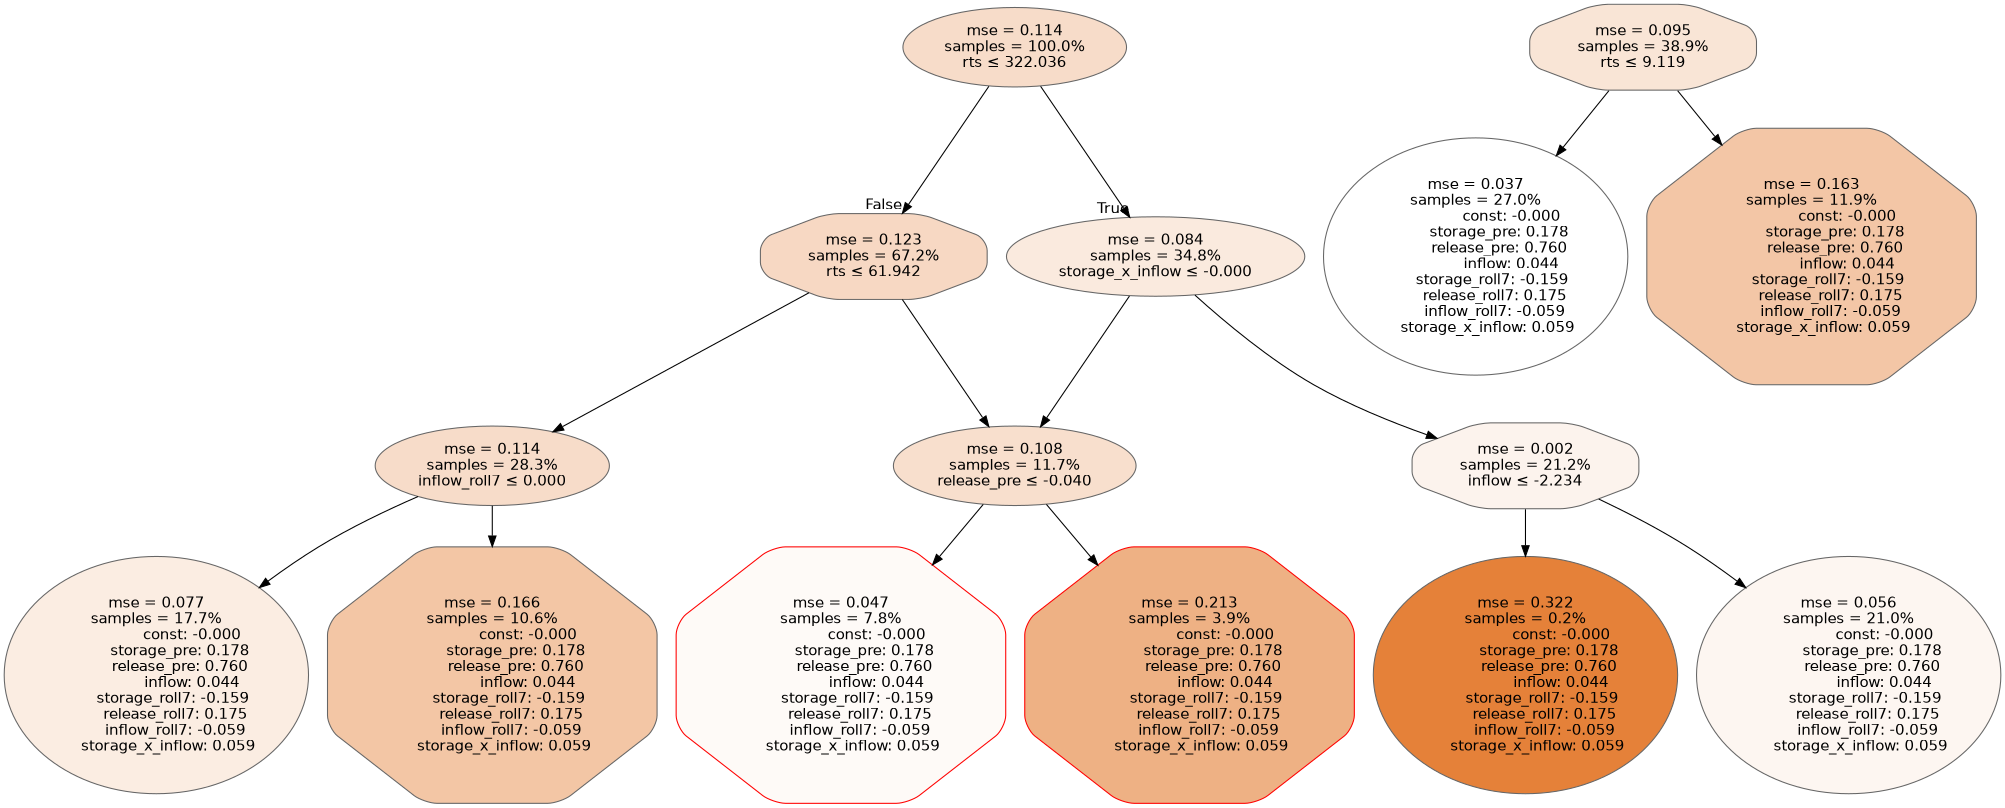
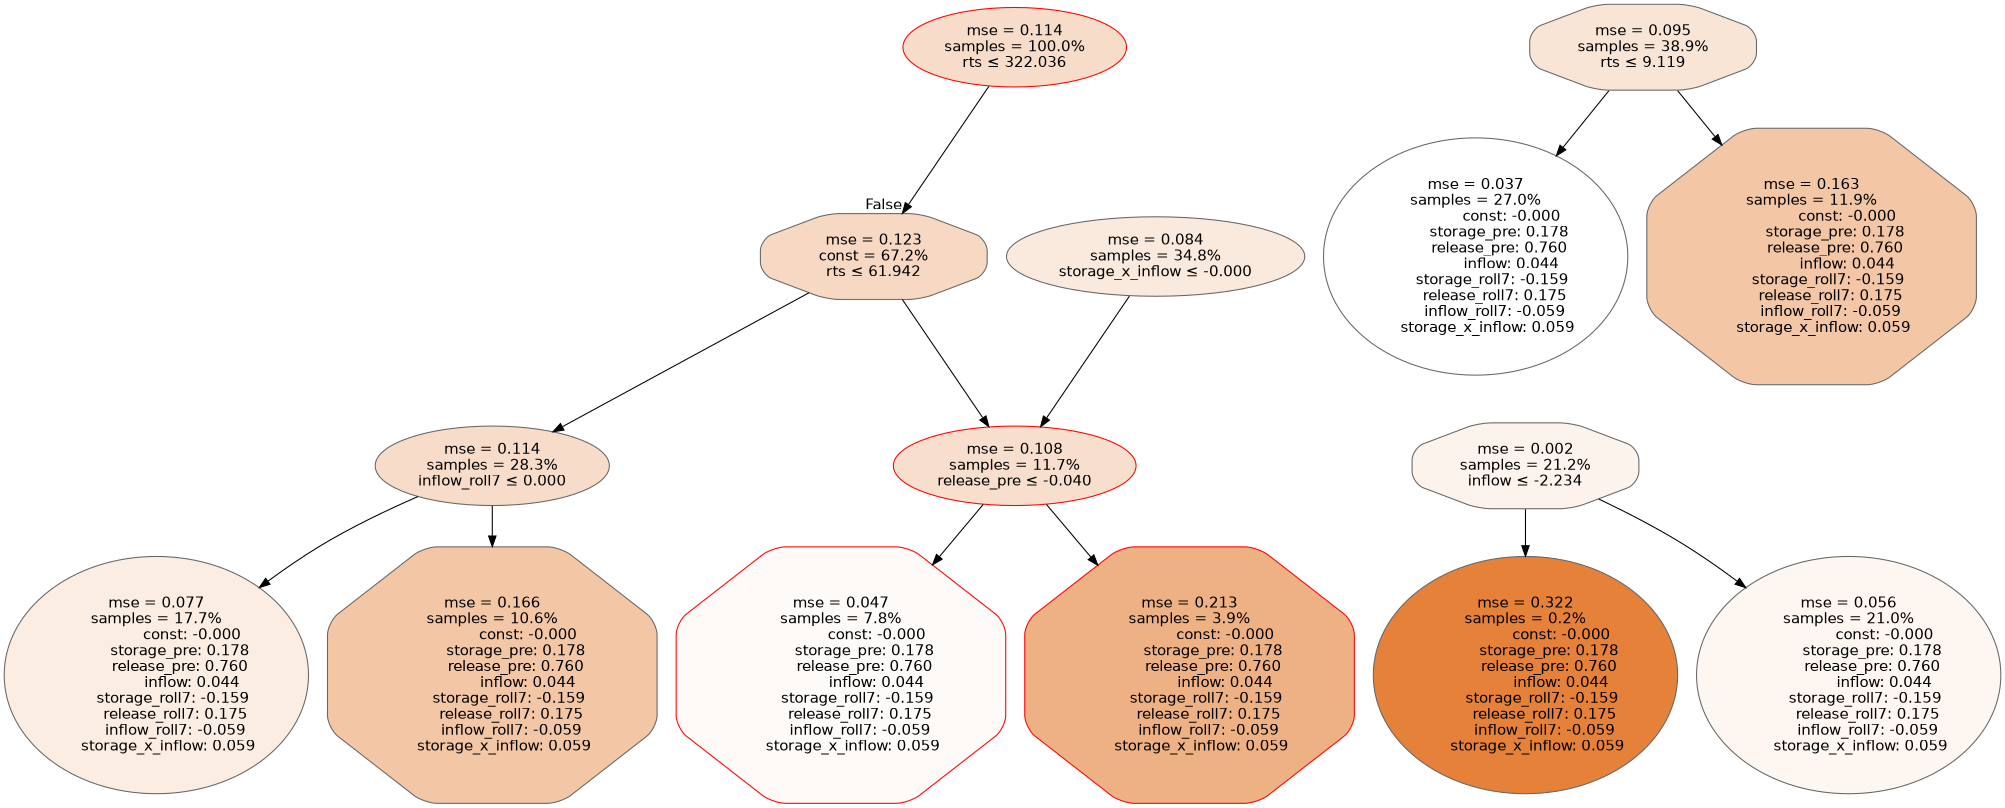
  digraph {
    node [color=gray40 fillcolor="#f7dcc9" fontname=helvetica shape=ellipse style="filled, rounded"]
    edge [fontname=helvetica]
-   n1 [label="mse = 0.114\nsamples = 100.0%\nrts &le; 322.036"]
-   n2 [fillcolor="#f7d8c3" label="mse = 0.123\nsamples = 67.2%\nrts &le; 61.942" shape=octagon]
+   n1 [color=red label="mse = 0.114\nsamples = 100.0%\nrts &le; 322.036"]
+   n2 [fillcolor="#f7d8c3" label="mse = 0.123\nconst = 67.2%\nrts &le; 61.942" shape=octagon]
    n3 [fillcolor="#faeade" label="mse = 0.084\nsamples = 34.8%\nstorage_x_inflow &le; -0.000"]
    n4 [label="mse = 0.114\nsamples = 28.3%\ninflow_roll7 &le; 0.000"]
-   n5 [fillcolor="#f8dfcd" label="mse = 0.108\nsamples = 11.7%\nrelease_pre &le; -0.040"]
+   n5 [color=red fillcolor="#f8dfcd" label="mse = 0.108\nsamples = 11.7%\nrelease_pre &le; -0.040"]
    n6 [fillcolor="#fcf3ed" label="mse = 0.002\nsamples = 21.2%\ninflow &le; -2.234" shape=octagon]
    n7 [fillcolor="#f9e5d6" label="mse = 0.095\nsamples = 38.9%\nrts &le; 9.119" shape=octagon]
    n8 [fillcolor="#ffffff" label="mse = 0.037\nsamples = 27.0%\n               const: -0.000\n          storage_pre: 0.178\n          release_pre: 0.760\n               inflow: 0.044\n       storage_roll7: -0.159\n        release_roll7: 0.175\n        inflow_roll7: -0.059\n     storage_x_inflow: 0.059"]
    n9 [fillcolor="#f3c6a6" label="mse = 0.163\nsamples = 11.9%\n               const: -0.000\n          storage_pre: 0.178\n          release_pre: 0.760\n               inflow: 0.044\n       storage_roll7: -0.159\n        release_roll7: 0.175\n        inflow_roll7: -0.059\n     storage_x_inflow: 0.059" shape=octagon]
    n10 [fillcolor="#fbede2" label="mse = 0.077\nsamples = 17.7%\n               const: -0.000\n          storage_pre: 0.178\n          release_pre: 0.760\n               inflow: 0.044\n       storage_roll7: -0.159\n        release_roll7: 0.175\n        inflow_roll7: -0.059\n     storage_x_inflow: 0.059"]
    n11 [fillcolor="#f3c6a5" label="mse = 0.166\nsamples = 10.6%\n               const: -0.000\n          storage_pre: 0.178\n          release_pre: 0.760\n               inflow: 0.044\n       storage_roll7: -0.159\n        release_roll7: 0.175\n        inflow_roll7: -0.059\n     storage_x_inflow: 0.059" shape=octagon]
    n12 [fillcolor="#e58139" label="mse = 0.322\nsamples = 0.2%\n               const: -0.000\n          storage_pre: 0.178\n          release_pre: 0.760\n               inflow: 0.044\n       storage_roll7: -0.159\n        release_roll7: 0.175\n        inflow_roll7: -0.059\n     storage_x_inflow: 0.059"]
    n13 [fillcolor="#fdf6f1" label="mse = 0.056\nsamples = 21.0%\n               const: -0.000\n          storage_pre: 0.178\n          release_pre: 0.760\n               inflow: 0.044\n       storage_roll7: -0.159\n        release_roll7: 0.175\n        inflow_roll7: -0.059\n     storage_x_inflow: 0.059"]
    n14 [color=red fillcolor="#fefaf7" label="mse = 0.047\nsamples = 7.8%\n               const: -0.000\n          storage_pre: 0.178\n          release_pre: 0.760\n               inflow: 0.044\n       storage_roll7: -0.159\n        release_roll7: 0.175\n        inflow_roll7: -0.059\n     storage_x_inflow: 0.059" shape=octagon]
    n15 [color=red fillcolor="#eeb184" label="mse = 0.213\nsamples = 3.9%\n               const: -0.000\n          storage_pre: 0.178\n          release_pre: 0.760\n               inflow: 0.044\n       storage_roll7: -0.159\n        release_roll7: 0.175\n        inflow_roll7: -0.059\n     storage_x_inflow: 0.059" shape=octagon]
    n1 -> n2 [headlabel=False labelangle=45 labeldistance=2.5]
-   n1 -> n3 [headlabel=True labelangle=-45 labeldistance=2.5]
    n2 -> n4
    n2 -> n5
    n3 -> n5
-   n3 -> n6
    n4 -> n10
    n4 -> n11
    n5 -> n14
    n5 -> n15
    n6 -> n12
    n6 -> n13
    n7 -> n8
    n7 -> n9
  }
